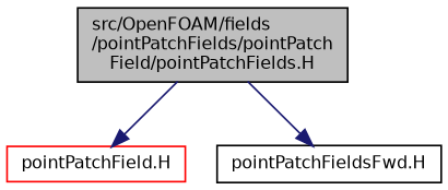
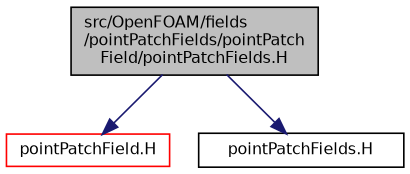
  digraph {
    node [color=black fontname=Helvetica fontsize=10 shape=record]
    edge [color=midnightblue fontname=Helvetica fontsize=10 labelfontname=Helvetica labelfontsize=10 style=solid]
    n1 [fillcolor=grey75 fontcolor=black height=0.2 label="src/OpenFOAM/fields\l/pointPatchFields/pointPatch\lField/pointPatchFields.H" style=filled width=0.4]
    n2 [color=red height=0.2 label="pointPatchField.H" width=0.4]
-   n3 [height=0.2 label="pointPatchFieldsFwd.H" width=0.4]
+   n3 [height=0.2 label="pointPatchFields.H" width=0.4]
    n1 -> n2
    n1 -> n3
  }
